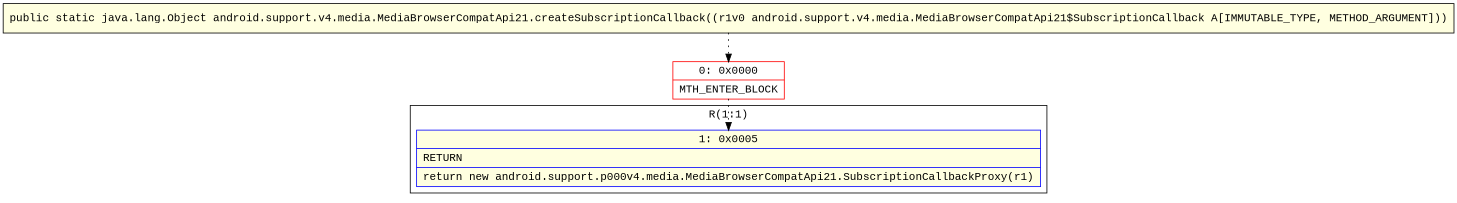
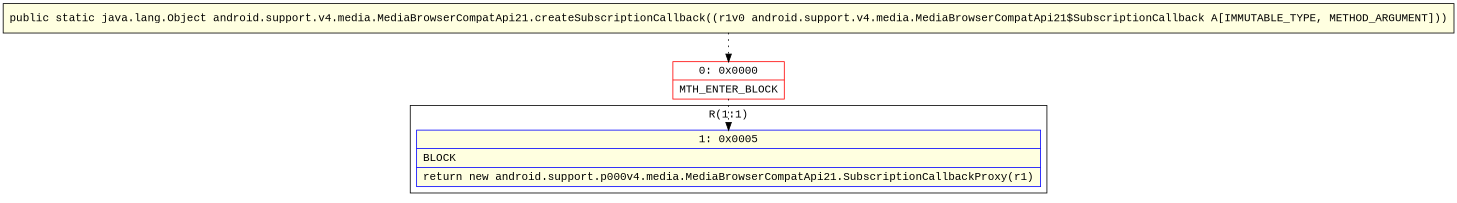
  digraph {
    fontname="Liberation Mono"
    node [shape=record style=filled fillcolor=lightyellow fontname="Liberation Mono"]
    edge [style=dotted fontname="Liberation Mono"]
-   n1 [color=blue label="{1\:\ 0x0005|RETURN\l|return new android.support.p000v4.media.MediaBrowserCompatApi21.SubscriptionCallbackProxy(r1)\l}"]
+   n1 [color=blue label="{1\:\ 0x0005|BLOCK\l|return new android.support.p000v4.media.MediaBrowserCompatApi21.SubscriptionCallbackProxy(r1)\l}"]
    n2 [color=red label="{0\:\ 0x0000|MTH_ENTER_BLOCK\l}" fillcolor=white]
    n3 [label="{public static java.lang.Object android.support.v4.media.MediaBrowserCompatApi21.createSubscriptionCallback((r1v0 android.support.v4.media.MediaBrowserCompatApi21$SubscriptionCallback A[IMMUTABLE_TYPE, METHOD_ARGUMENT])) }"]
    subgraph cluster_1 {
      label="R(1:1)"
      n1
    }
    n2 -> n1
    n3 -> n2
  }
